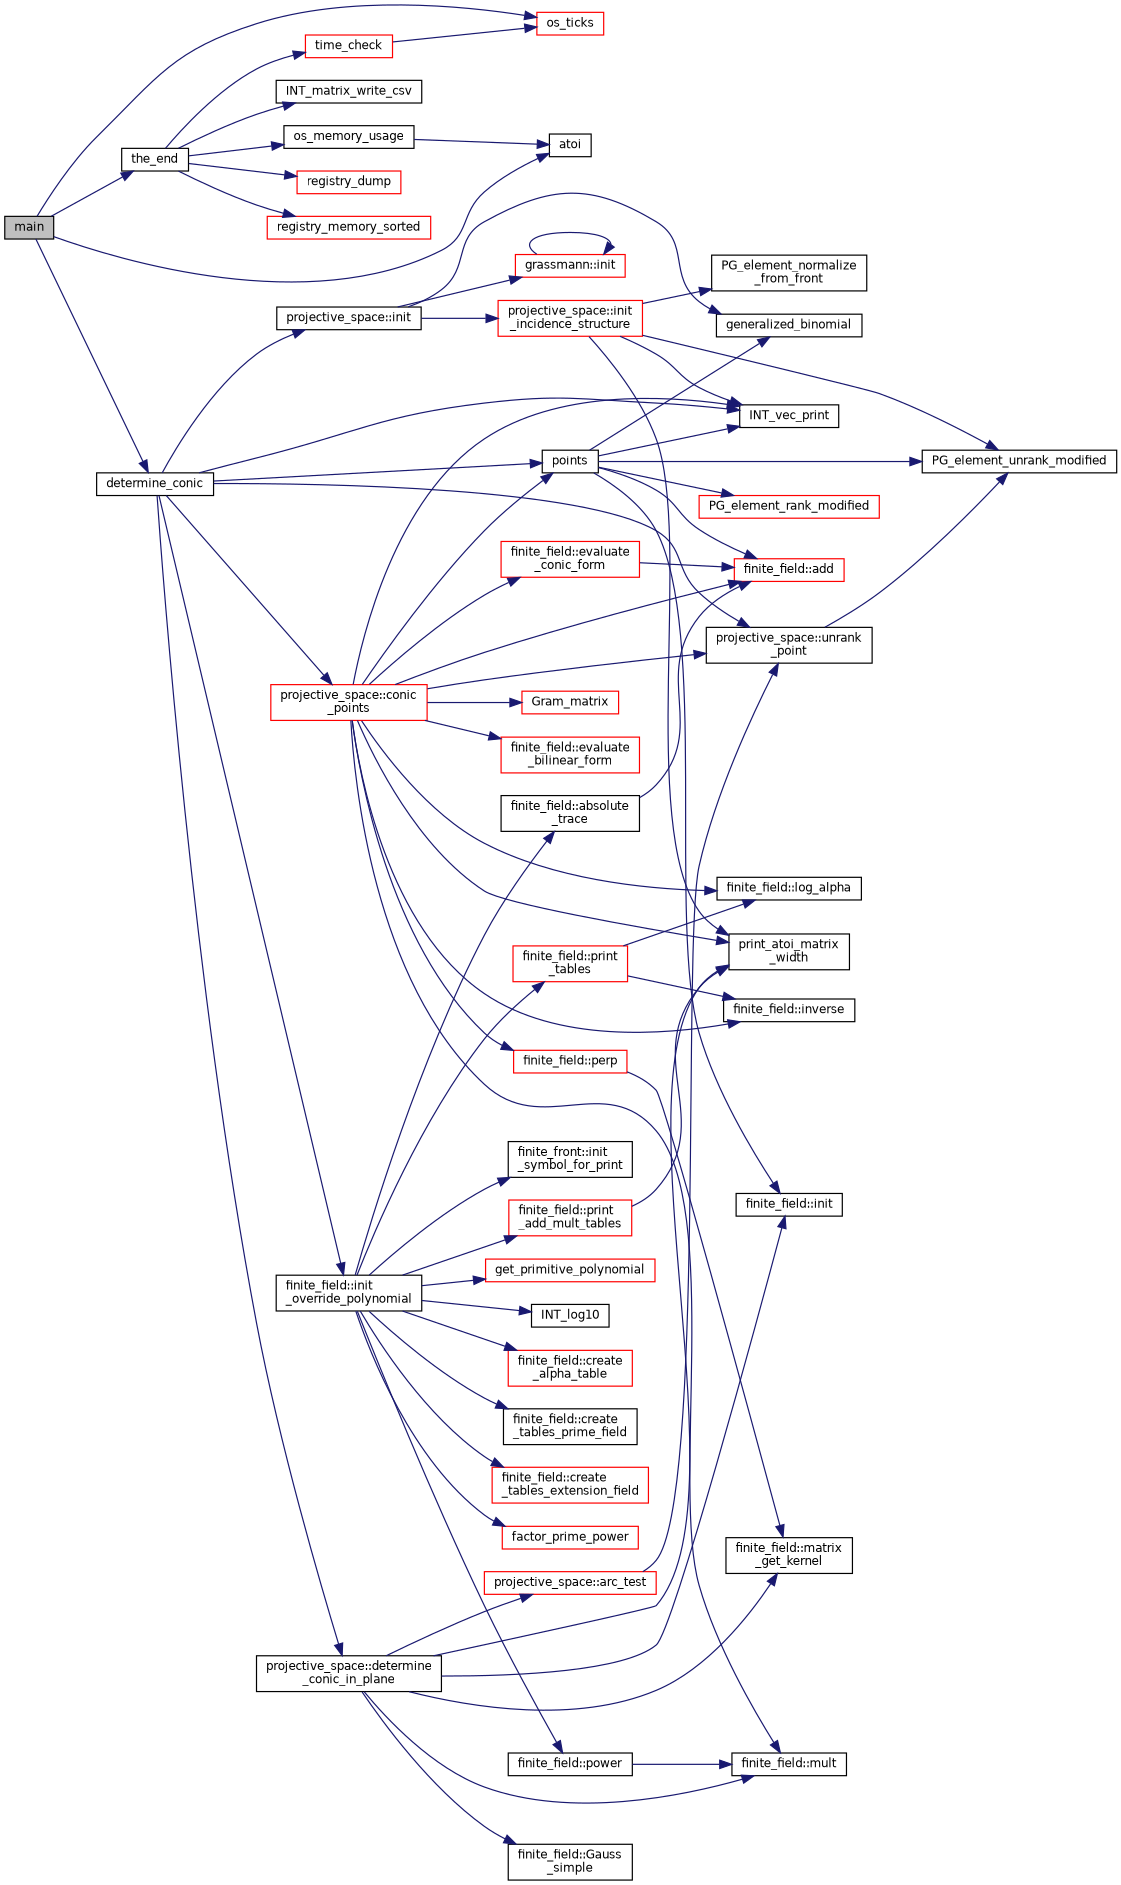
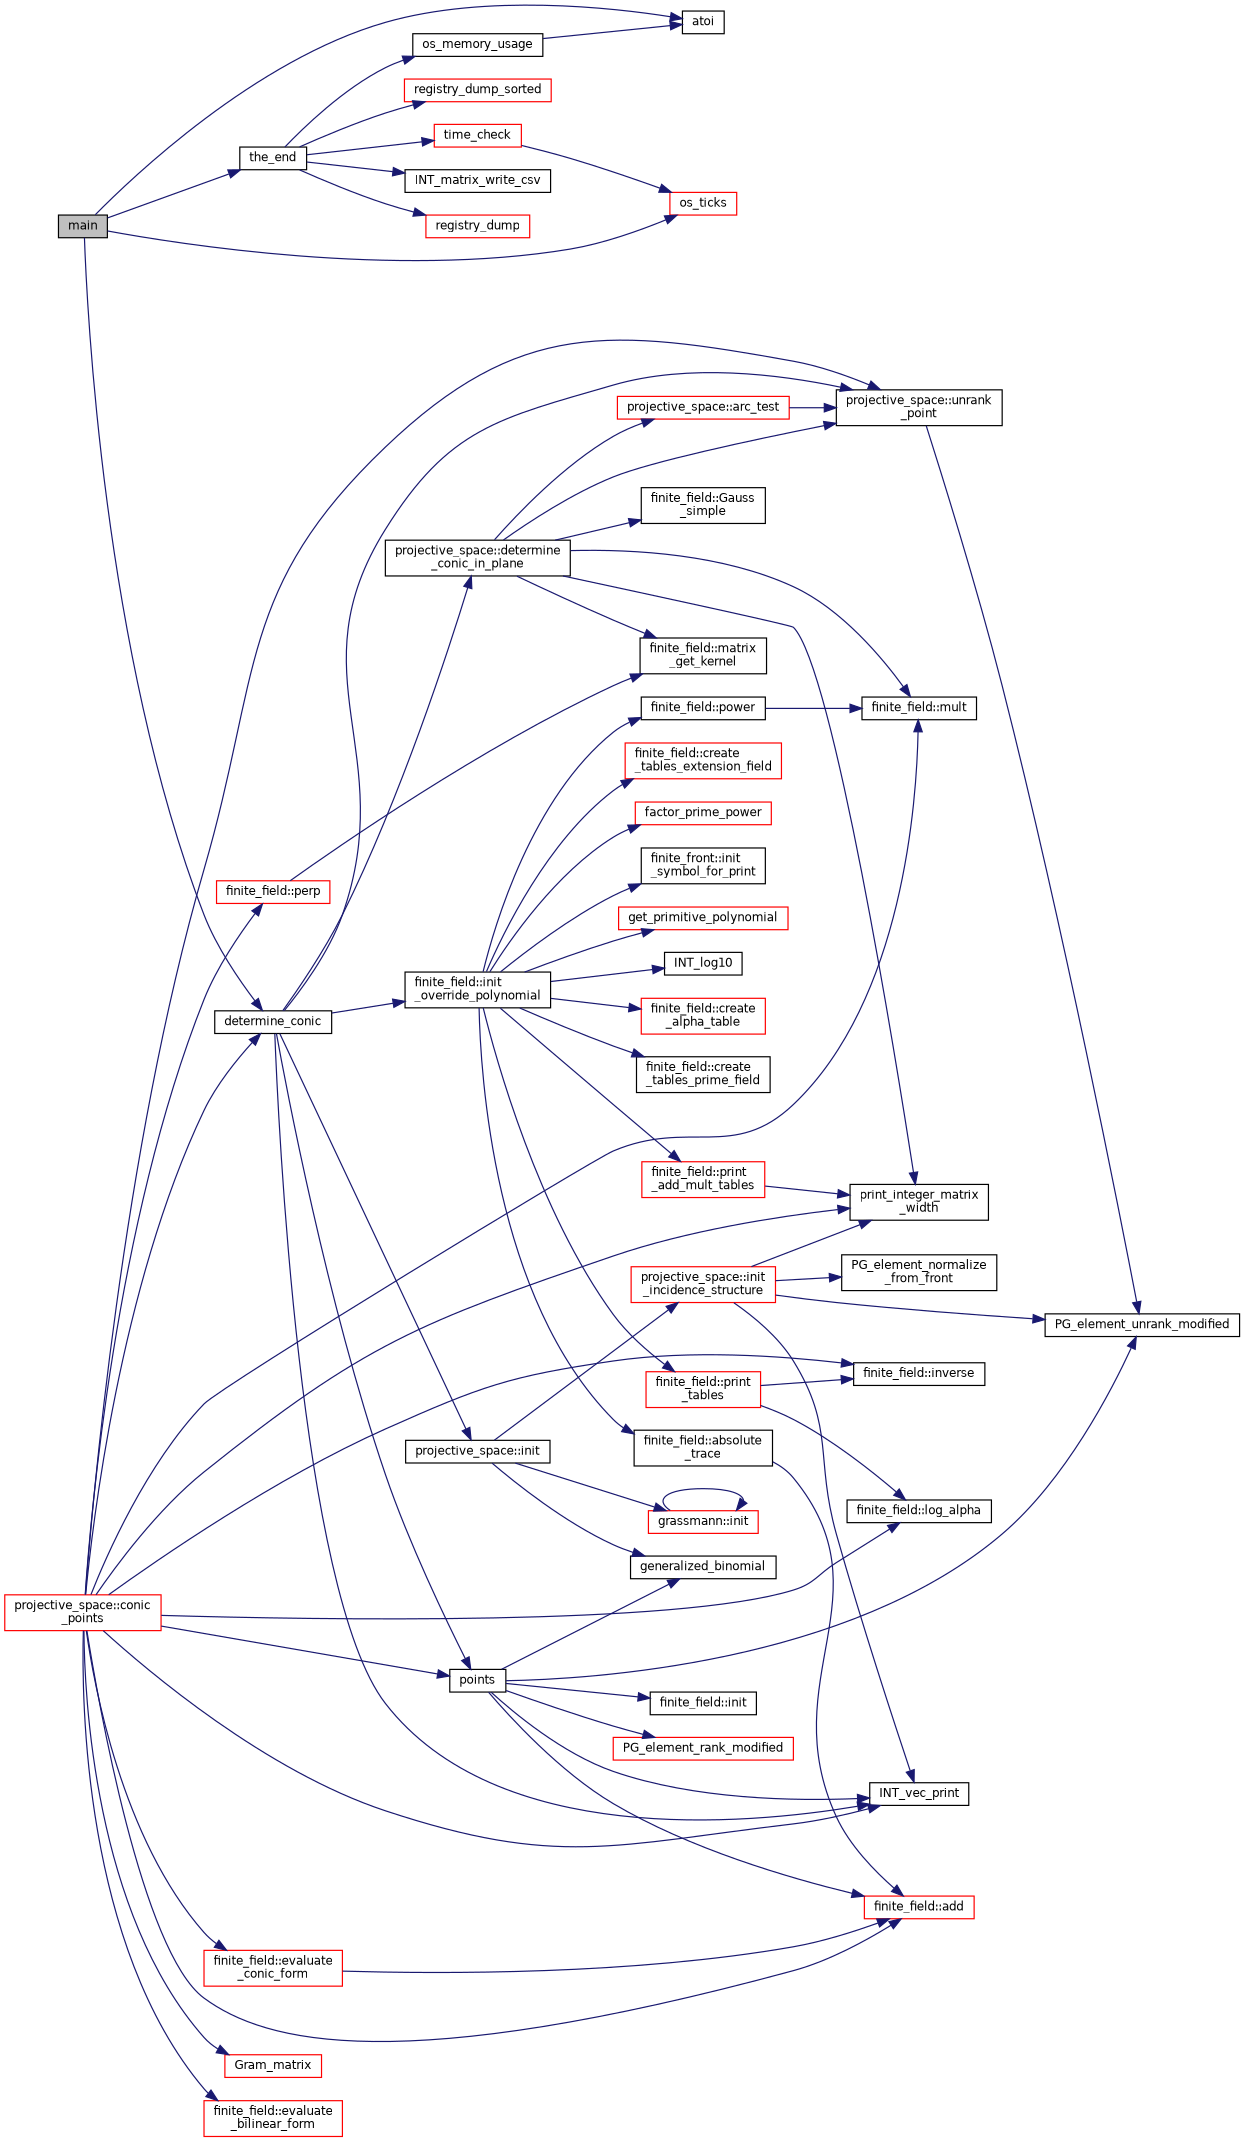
  digraph {
    rankdir=LR
    node [color=black fillcolor=white fontname=Helvetica fontsize=10 shape=record style=filled]
    edge [color=midnightblue fontname=Helvetica fontsize=10 labelfontname=Helvetica labelfontsize=10 style=solid]
    n1 [fillcolor=grey75 fontcolor=black height=0.2 label=main width=0.4]
    n2 [color=red height=0.2 label=os_ticks width=0.4]
    n3 [height=0.2 label=atoi width=0.4]
    n4 [height=0.2 label=determine_conic width=0.4]
    n5 [height=0.2 label=the_end width=0.4]
    n6 [height=0.2 label=INT_vec_print width=0.4]
    n7 [height=0.2 label="finite_field::init\l_override_polynomial" width=0.4]
    n8 [height=0.2 label="projective_space::init" width=0.4]
    n9 [height=0.2 label="projective_space::determine\l_conic_in_plane" width=0.4]
    n10 [height=0.2 label="projective_space::unrank\l_point" width=0.4]
    n11 [height=0.2 label=points width=0.4]
    n12 [color=red height=0.2 label="projective_space::conic\l_points" width=0.4]
    n13 [color=red height=0.2 label=registry_dump width=0.4]
-   n14 [color=red height=0.2 label=registry_memory_sorted width=0.4]
+   n14 [color=red height=0.2 label=registry_dump_sorted width=0.4]
    n15 [color=red height=0.2 label=time_check width=0.4]
    n16 [height=0.2 label=os_memory_usage width=0.4]
    n17 [height=0.2 label=INT_matrix_write_csv width=0.4]
    n18 [color=red height=0.2 label=factor_prime_power width=0.4]
    n19 [height=0.2 label="finite_front::init\l_symbol_for_print" width=0.4]
    n20 [color=red height=0.2 label=get_primitive_polynomial width=0.4]
    n21 [height=0.2 label=INT_log10 width=0.4]
    n22 [color=red height=0.2 label="finite_field::create\l_alpha_table" width=0.4]
    n23 [height=0.2 label="finite_field::create\l_tables_prime_field" width=0.4]
    n24 [color=red height=0.2 label="finite_field::create\l_tables_extension_field" width=0.4]
    n25 [color=red height=0.2 label="finite_field::print\l_add_mult_tables" width=0.4]
    n26 [height=0.2 label="finite_field::power" width=0.4]
    n27 [height=0.2 label="finite_field::absolute\l_trace" width=0.4]
    n28 [color=red height=0.2 label="finite_field::print\l_tables" width=0.4]
    n29 [color=red height=0.2 label="grassmann::init" width=0.4]
    n30 [height=0.2 label=generalized_binomial width=0.4]
    n31 [color=red height=0.2 label="projective_space::init\l_incidence_structure" width=0.4]
-   n32 [height=0.2 label="print_atoi_matrix\l_width" width=0.4]
+   n32 [height=0.2 label="print_integer_matrix\l_width" width=0.4]
    n33 [height=0.2 label="finite_field::mult" width=0.4]
    n34 [color=red height=0.2 label="projective_space::arc_test" width=0.4]
    n35 [height=0.2 label="finite_field::Gauss\l_simple" width=0.4]
    n36 [height=0.2 label="finite_field::matrix\l_get_kernel" width=0.4]
    n37 [height=0.2 label=PG_element_unrank_modified width=0.4]
    n38 [color=red height=0.2 label="finite_field::add" width=0.4]
    n39 [color=red height=0.2 label=PG_element_rank_modified width=0.4]
    n40 [height=0.2 label="finite_field::init" width=0.4]
    n41 [height=0.2 label="finite_field::inverse" width=0.4]
    n42 [height=0.2 label="finite_field::log_alpha" width=0.4]
    n43 [color=red height=0.2 label=Gram_matrix width=0.4]
    n44 [color=red height=0.2 label="finite_field::evaluate\l_bilinear_form" width=0.4]
    n45 [color=red height=0.2 label="finite_field::perp" width=0.4]
    n46 [color=red height=0.2 label="finite_field::evaluate\l_conic_form" width=0.4]
    n47 [height=0.2 label="PG_element_normalize\l_from_front" width=0.4]
    n1 -> n2
    n1 -> n3
    n1 -> n4
    n1 -> n5
    n4 -> n6
    n4 -> n7
    n4 -> n8
    n4 -> n9
    n4 -> n10
    n4 -> n11
-   n4 -> n12
+   n12 -> n4
    n5 -> n13
    n5 -> n14
    n5 -> n15
    n5 -> n16
    n5 -> n17
    n7 -> n18
    n7 -> n19
    n7 -> n20
    n7 -> n21
    n7 -> n22
    n7 -> n23
    n7 -> n24
    n7 -> n25
    n7 -> n26
    n7 -> n27
    n7 -> n28
    n8 -> n29
    n8 -> n30
    n8 -> n31
-   n9 -> n40
+   n9 -> n10
    n9 -> n32
    n9 -> n33
    n9 -> n34
    n9 -> n35
    n9 -> n36
    n10 -> n37
    n11 -> n6
    n11 -> n30
    n11 -> n37
    n11 -> n38
    n11 -> n39
    n11 -> n40
    n12 -> n6
    n12 -> n10
    n12 -> n11
    n12 -> n32
    n12 -> n33
    n12 -> n38
    n12 -> n41
    n12 -> n42
    n12 -> n43
    n12 -> n44
    n12 -> n45
    n12 -> n46
    n15 -> n2
    n16 -> n3
    n25 -> n32
    n26 -> n33
    n27 -> n38
    n28 -> n41
    n28 -> n42
    n29 -> n29
    n31 -> n6
    n31 -> n32
    n31 -> n37
    n31 -> n47
    n34 -> n10
    n45 -> n36
    n46 -> n38
  }
